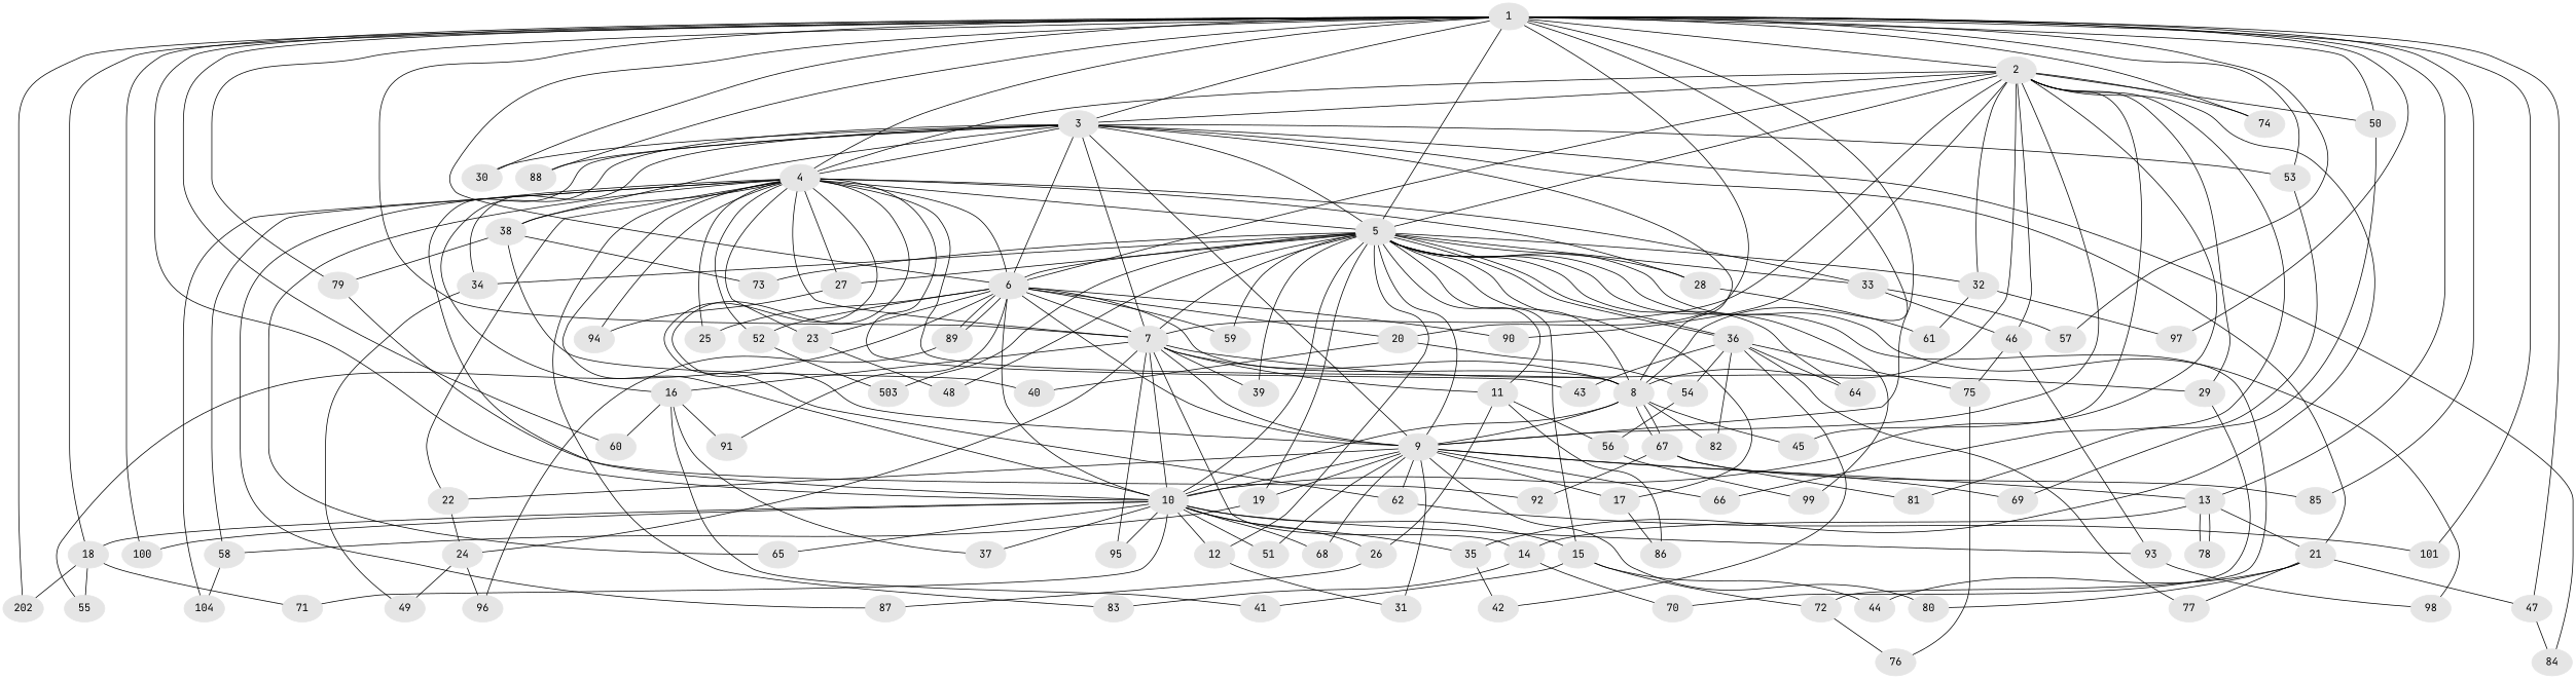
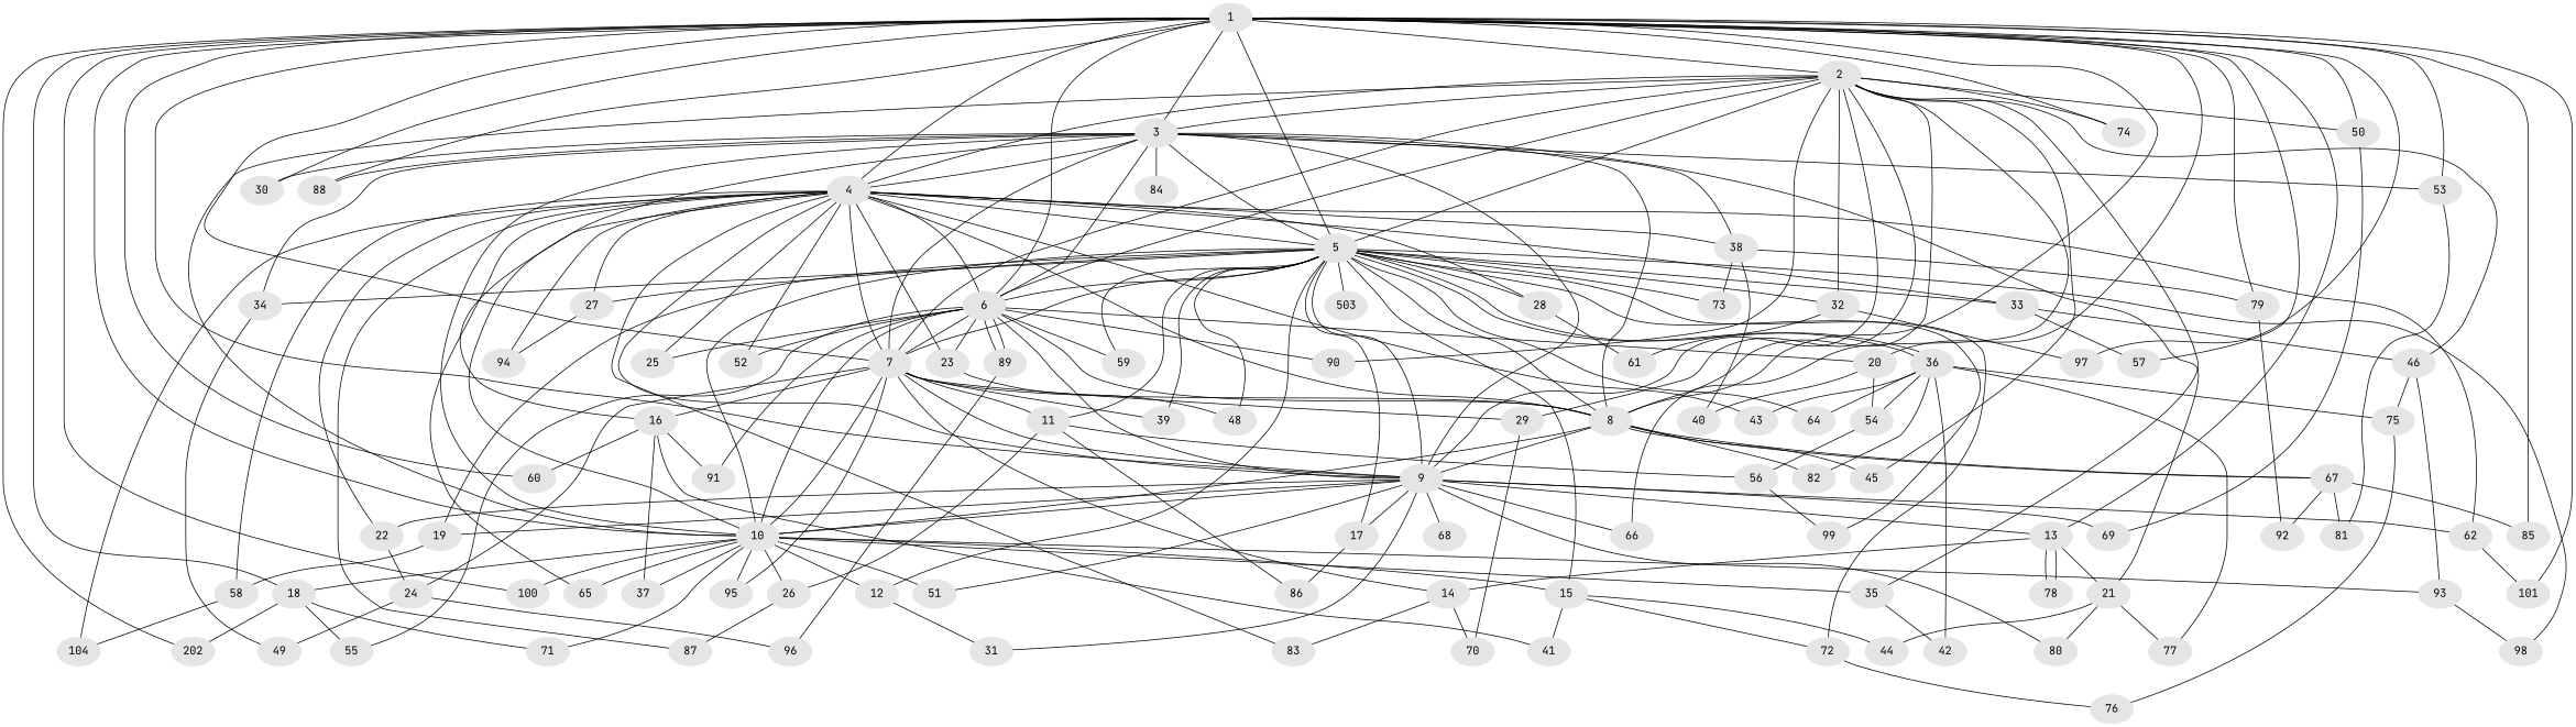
  graph {
    fontname="JetBrains Mono"
    node [color=gray90 fontname="JetBrains Mono" style=filled]
    edge [fontname="JetBrains Mono"]
    1
    2
    3
    4
    5
    6
    7
    8
    9
    10
    13
    18
    20
    30
-   47
    50
    53
    57
    60
    74
    79
    85
    88
    97
    100
    101
    n27 [label=202]
    29
    32
    35
    45
    46
    66
    90
    16
    21
    34
    38
    84
    22
    23
    25
    27
    28
    33
    43
    52
    58
    62
    65
    83
    87
    94
    104
    11
    12
    15
    17
    19
    36
    39
    48
    59
    64
    72
    73
    98
    99
    n69 [label=503]
    55
    89
    91
    14
    24
    95
    67
    82
    31
    51
    68
    69
    80
    26
    37
    71
    93
    78
    40
    54
    81
    92
    70
    61
    42
    75
    41
    44
    77
    49
    56
    86
    76
    96
    1 -- 2
    1 -- 3
    1 -- 4
    1 -- 5
    1 -- 6
    1 -- 7
    1 -- 8
    1 -- 9
    1 -- 10
    1 -- 13
    1 -- 18
    1 -- 20
    1 -- 30
-   1 -- 47
    1 -- 50
    1 -- 53
    1 -- 57
    1 -- 60
    1 -- 74
    1 -- 79
    1 -- 85
    1 -- 88
    1 -- 97
    1 -- 100
    1 -- 101
    1 -- n27
    2 -- 3
    2 -- 4
    2 -- 5
    2 -- 6
    2 -- 7
    2 -- 8
    2 -- 9
    2 -- 10
    2 -- 50
    2 -- 74
    2 -- 29
    2 -- 32
    2 -- 35
    2 -- 45
    2 -- 46
    2 -- 66
    2 -- 90
    3 -- 4
    3 -- 5
    3 -- 6
    3 -- 7
    3 -- 8
    3 -- 9
    3 -- 10
    3 -- 30
    3 -- 53
    3 -- 88
    3 -- 16
    3 -- 21
    3 -- 34
    3 -- 38
    3 -- 84
    4 -- 5
    4 -- 6
    4 -- 7
    4 -- 8
    4 -- 9
    4 -- 10
    4 -- 38
    4 -- 22
    4 -- 23
    4 -- 25
    4 -- 27
    4 -- 28
    4 -- 33
    4 -- 43
    4 -- 52
    4 -- 58
    4 -- 62
    4 -- 65
    4 -- 83
    4 -- 87
    4 -- 94
    4 -- 104
    5 -- 6
    5 -- 7
    5 -- 8
    5 -- 9
    5 -- 10
    5 -- 32
    5 -- 34
    5 -- 27
    5 -- 28
    5 -- 33
    5 -- 11
    5 -- 12
    5 -- 15
    5 -- 17
    5 -- 19
    5 -- 36
    5 -- 36
    5 -- 39
    5 -- 48
    5 -- 59
    5 -- 64
    5 -- 72
    5 -- 73
    5 -- 98
    5 -- 99
    5 -- n69
    6 -- 7
    6 -- 8
    6 -- 9
    6 -- 10
    6 -- 20
    6 -- 90
    6 -- 23
    6 -- 25
    6 -- 52
    6 -- 59
    6 -- 55
    6 -- 89
    6 -- 89
    6 -- 91
    7 -- 8
    7 -- 9
    7 -- 10
    7 -- 29
    7 -- 16
    7 -- 11
    7 -- 39
    7 -- 14
    7 -- 24
    7 -- 95
    8 -- 9
    8 -- 10
    8 -- 45
    8 -- 67
    8 -- 67
    8 -- 82
    9 -- 10
    9 -- 13
    9 -- 66
    9 -- 22
    9 -- 62
    9 -- 17
    9 -- 19
    9 -- 31
    9 -- 51
    9 -- 68
    9 -- 69
    9 -- 80
    10 -- 18
    10 -- 100
    10 -- 35
    10 -- 65
    10 -- 12
    10 -- 15
    10 -- 95
    10 -- 51
-   10 -- 68
    10 -- 26
    10 -- 37
    10 -- 71
    10 -- 93
    13 -- 21
    13 -- 14
    13 -- 78
    13 -- 78
    18 -- n27
    18 -- 55
    18 -- 71
    20 -- 40
    20 -- 54
-   47 -- 84
    50 -- 69
    53 -- 81
    79 -- 92
    29 -- 70
    32 -- 97
    32 -- 61
    35 -- 42
    46 -- 93
    46 -- 75
    16 -- 60
    16 -- 91
    16 -- 37
    16 -- 41
-   21 -- 47
    21 -- 80
    21 -- 44
    21 -- 77
    34 -- 49
    38 -- 79
    38 -- 73
    38 -- 40
    22 -- 24
    23 -- 48
    27 -- 94
    28 -- 61
    33 -- 57
    33 -- 46
-   52 -- n69
    58 -- 104
    62 -- 101
    11 -- 26
    11 -- 56
    11 -- 86
    12 -- 31
    15 -- 72
    15 -- 41
    15 -- 44
    17 -- 86
    19 -- 58
    36 -- 43
    36 -- 64
    36 -- 82
    36 -- 54
    36 -- 42
    36 -- 75
    36 -- 77
    72 -- 76
    89 -- 96
    14 -- 83
    14 -- 70
    24 -- 49
    24 -- 96
    67 -- 85
    67 -- 81
    67 -- 92
    26 -- 87
    93 -- 98
    54 -- 56
    75 -- 76
    56 -- 99
  }
